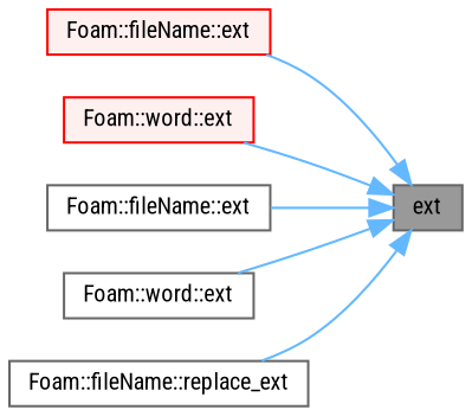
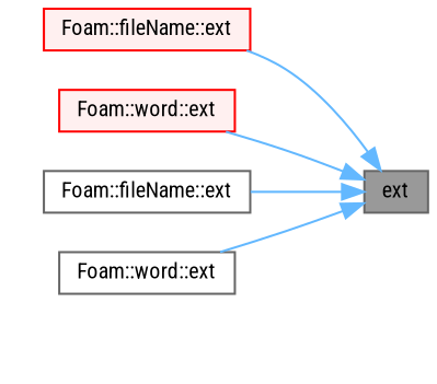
  digraph {
    fontname="Roboto Condensed"
    rankdir=RL
    node [color=grey40 fillcolor=white fontname="Roboto Condensed" fontsize=10 shape=box style=filled]
    edge [color=steelblue1 dir=back fontname="Roboto Condensed" fontsize=10 labelfontname=Helvetica labelfontsize=10 style=solid]
    n1 [color=gray40 fillcolor=grey60 fontcolor=black height=0.2 label=ext width=0.4]
    n2 [color=red fillcolor="#FFF0F0" height=0.2 label="Foam::fileName::ext" width=0.4]
    n3 [color=red fillcolor="#FFF0F0" height=0.2 label="Foam::word::ext" width=0.4]
    n4 [height=0.2 label="Foam::fileName::ext" width=0.4]
    n5 [height=0.2 label="Foam::word::ext" width=0.4]
-   n6 [height=0.2 label="Foam::fileName::replace_ext" width=0.4]
    n1 -> n2
    n1 -> n3
    n1 -> n4
    n1 -> n5
-   n1 -> n6
  }
